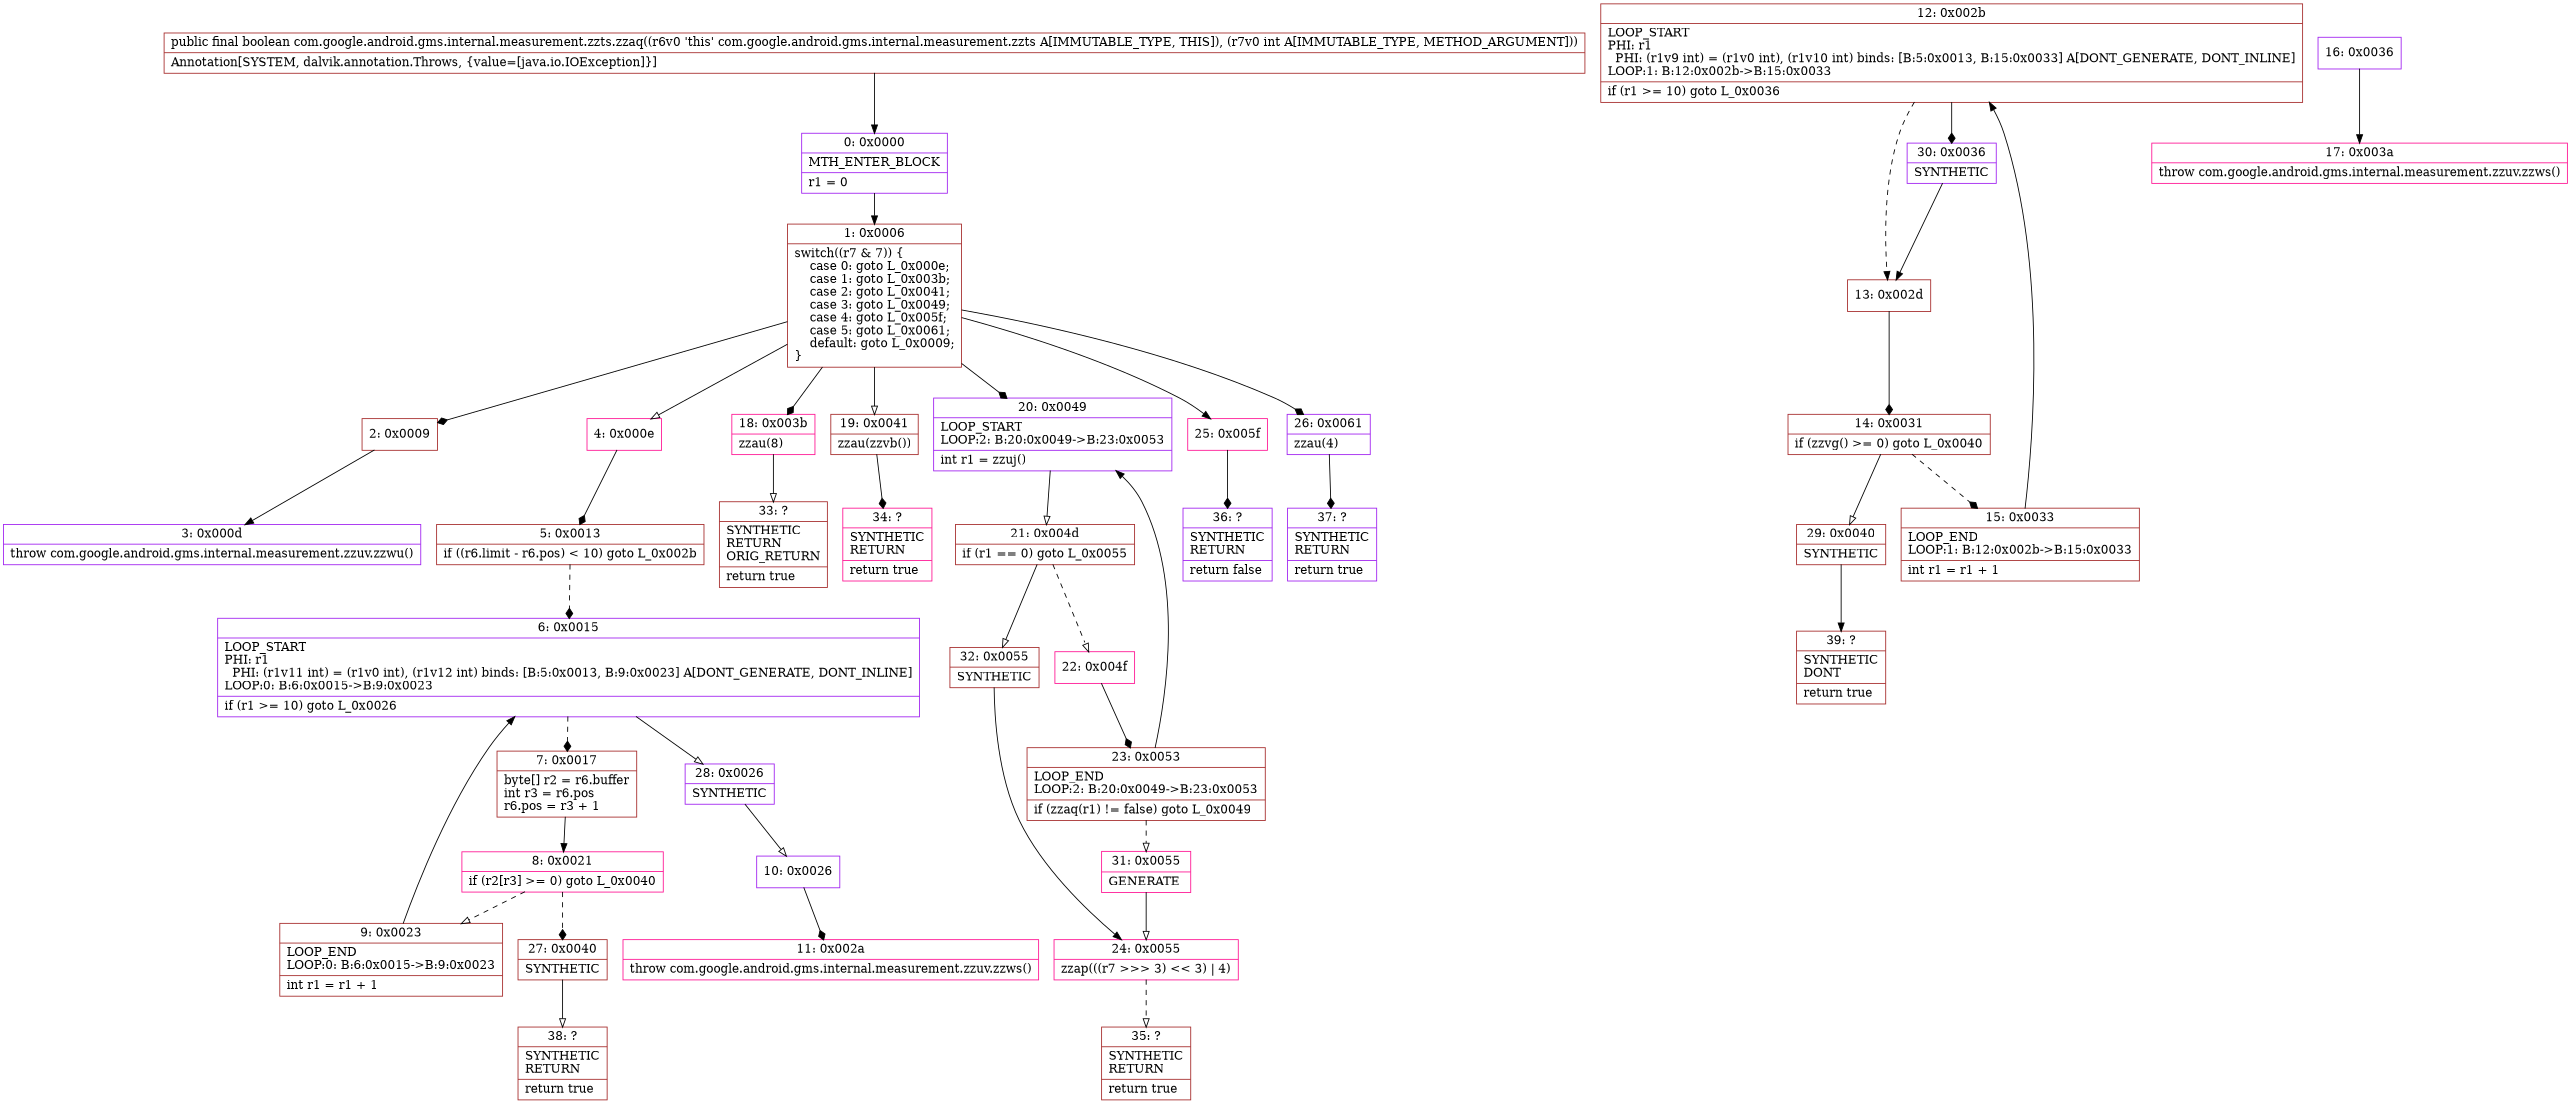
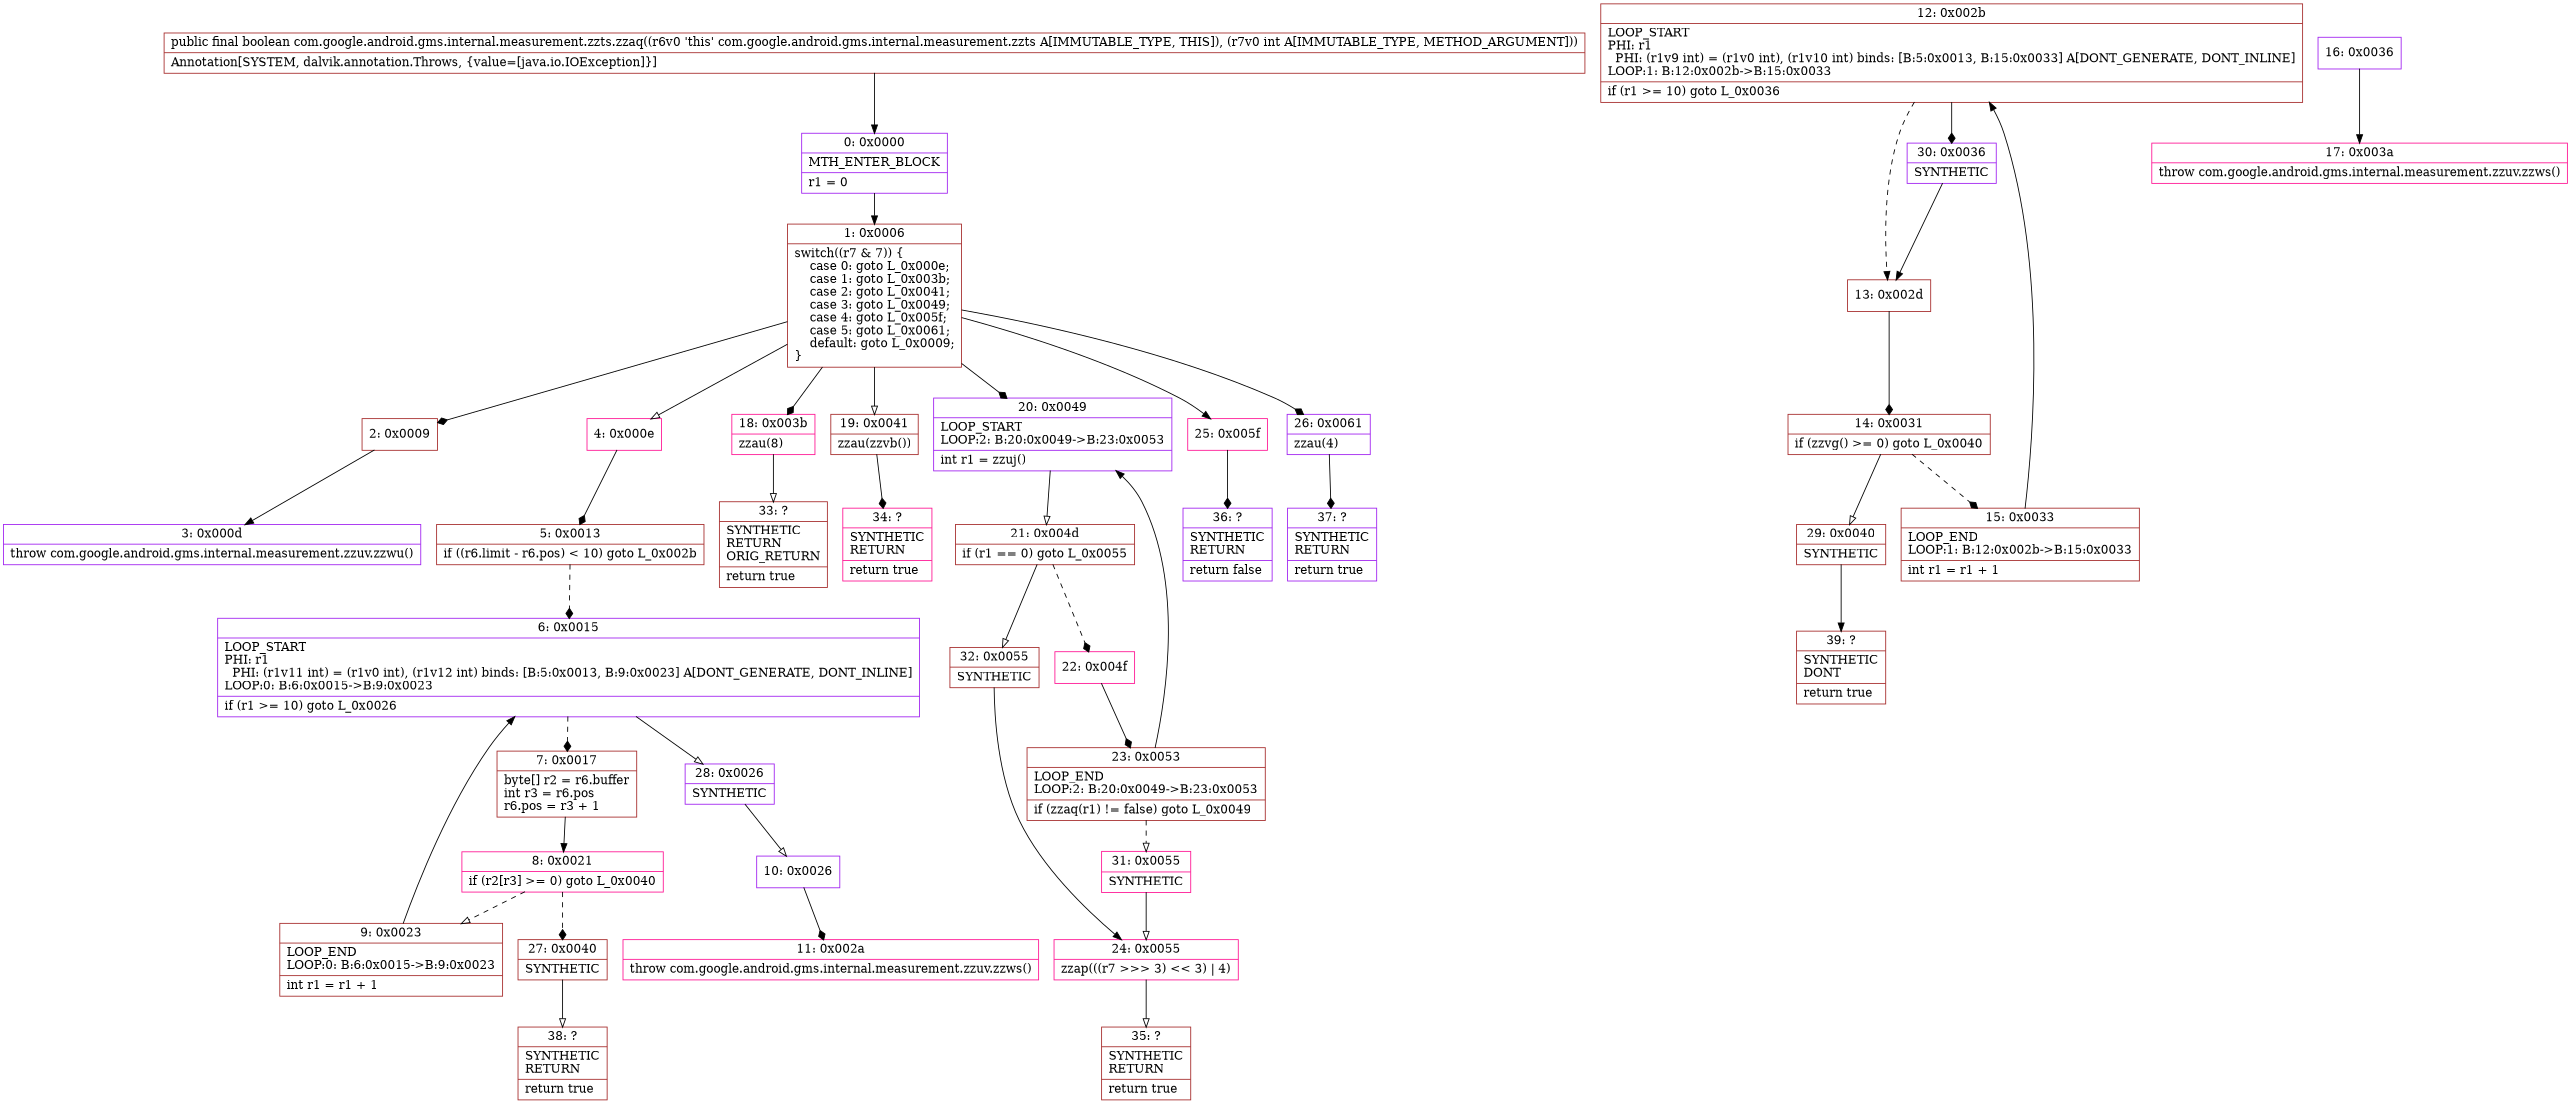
  digraph {
    node [color=brown shape=record]
    edge [arrowhead=diamond]
    n1 [color=purple label="{0\:\ 0x0000|MTH_ENTER_BLOCK\l|r1 = 0\l}"]
    n2 [label="{1\:\ 0x0006|switch((r7 & 7)) \{\l    case 0: goto L_0x000e;\l    case 1: goto L_0x003b;\l    case 2: goto L_0x0041;\l    case 3: goto L_0x0049;\l    case 4: goto L_0x005f;\l    case 5: goto L_0x0061;\l    default: goto L_0x0009;\l\}\l}"]
    n3 [label="{2\:\ 0x0009}"]
    n4 [color=deeppink label="{4\:\ 0x000e}"]
    n5 [color=deeppink label="{18\:\ 0x003b|zzau(8)\l}"]
    n6 [label="{19\:\ 0x0041|zzau(zzvb())\l}"]
    n7 [color=purple label="{20\:\ 0x0049|LOOP_START\lLOOP:2: B:20:0x0049\-\>B:23:0x0053\l|int r1 = zzuj()\l}"]
    n8 [color=deeppink label="{25\:\ 0x005f}"]
    n9 [color=purple label="{26\:\ 0x0061|zzau(4)\l}"]
    n10 [color=purple label="{3\:\ 0x000d|throw com.google.android.gms.internal.measurement.zzuv.zzwu()\l}"]
    n11 [label="{5\:\ 0x0013|if ((r6.limit \- r6.pos) \< 10) goto L_0x002b\l}"]
    n12 [label="{33\:\ ?|SYNTHETIC\lRETURN\lORIG_RETURN\l|return true\l}"]
    n13 [color=deeppink label="{34\:\ ?|SYNTHETIC\lRETURN\l|return true\l}"]
    n14 [label="{21\:\ 0x004d|if (r1 == 0) goto L_0x0055\l}"]
    n15 [color=purple label="{36\:\ ?|SYNTHETIC\lRETURN\l|return false\l}"]
    n16 [color=purple label="{37\:\ ?|SYNTHETIC\lRETURN\l|return true\l}"]
    n17 [color=purple label="{6\:\ 0x0015|LOOP_START\lPHI: r1 \l  PHI: (r1v11 int) = (r1v0 int), (r1v12 int) binds: [B:5:0x0013, B:9:0x0023] A[DONT_GENERATE, DONT_INLINE]\lLOOP:0: B:6:0x0015\-\>B:9:0x0023\l|if (r1 \>= 10) goto L_0x0026\l}"]
    n18 [label="{7\:\ 0x0017|byte[] r2 = r6.buffer\lint r3 = r6.pos\lr6.pos = r3 + 1\l}"]
    n19 [color=purple label="{28\:\ 0x0026|SYNTHETIC\l}"]
    n20 [label="{12\:\ 0x002b|LOOP_START\lPHI: r1 \l  PHI: (r1v9 int) = (r1v0 int), (r1v10 int) binds: [B:5:0x0013, B:15:0x0033] A[DONT_GENERATE, DONT_INLINE]\lLOOP:1: B:12:0x002b\-\>B:15:0x0033\l|if (r1 \>= 10) goto L_0x0036\l}"]
    n21 [label="{13\:\ 0x002d}"]
    n22 [color=purple label="{30\:\ 0x0036|SYNTHETIC\l}"]
    n23 [color=deeppink label="{8\:\ 0x0021|if (r2[r3] \>= 0) goto L_0x0040\l}"]
    n24 [color=purple label="{10\:\ 0x0026}"]
    n25 [label="{9\:\ 0x0023|LOOP_END\lLOOP:0: B:6:0x0015\-\>B:9:0x0023\l|int r1 = r1 + 1\l}"]
    n26 [label="{27\:\ 0x0040|SYNTHETIC\l}"]
    n27 [label="{38\:\ ?|SYNTHETIC\lRETURN\l|return true\l}"]
    n28 [color=deeppink label="{11\:\ 0x002a|throw com.google.android.gms.internal.measurement.zzuv.zzws()\l}"]
    n29 [label="{14\:\ 0x0031|if (zzvg() \>= 0) goto L_0x0040\l}"]
    n30 [label="{15\:\ 0x0033|LOOP_END\lLOOP:1: B:12:0x002b\-\>B:15:0x0033\l|int r1 = r1 + 1\l}"]
    n31 [label="{29\:\ 0x0040|SYNTHETIC\l}"]
    n32 [label="{39\:\ ?|SYNTHETIC\lDONT\l|return true\l}"]
    n33 [color=purple label="{16\:\ 0x0036}"]
    n34 [color=deeppink label="{17\:\ 0x003a|throw com.google.android.gms.internal.measurement.zzuv.zzws()\l}"]
    n35 [color=deeppink label="{22\:\ 0x004f}"]
    n36 [label="{32\:\ 0x0055|SYNTHETIC\l}"]
    n37 [label="{23\:\ 0x0053|LOOP_END\lLOOP:2: B:20:0x0049\-\>B:23:0x0053\l|if (zzaq(r1) != false) goto L_0x0049\l}"]
    n38 [color=deeppink label="{24\:\ 0x0055|zzap(((r7 \>\>\> 3) \<\< 3) \| 4)\l}"]
-   n39 [color=deeppink label="{31\:\ 0x0055|GENERATE\l}"]
+   n39 [color=deeppink label="{31\:\ 0x0055|SYNTHETIC\l}"]
    n40 [label="{35\:\ ?|SYNTHETIC\lRETURN\l|return true\l}"]
    n41 [label="{public final boolean com.google.android.gms.internal.measurement.zzts.zzaq((r6v0 'this' com.google.android.gms.internal.measurement.zzts A[IMMUTABLE_TYPE, THIS]), (r7v0 int A[IMMUTABLE_TYPE, METHOD_ARGUMENT]))  | Annotation[SYSTEM, dalvik.annotation.Throws, \{value=[java.io.IOException]\}]\l}"]
    n1 -> n2 [arrowhead=normal]
    n2 -> n3
    n2 -> n4 [arrowhead=onormal]
    n2 -> n5
    n2 -> n6 [arrowhead=onormal]
    n2 -> n7
    n2 -> n8 [arrowhead=normal]
    n2 -> n9
    n3 -> n10 [arrowhead=normal]
    n4 -> n11
    n5 -> n12 [arrowhead=onormal]
    n6 -> n13
    n7 -> n14 [arrowhead=onormal]
    n8 -> n15
    n9 -> n16
    n11 -> n17 [style=dashed]
-   n14 -> n35 [arrowhead=onormal style=dashed]
+   n14 -> n35 [style=dashed]
    n14 -> n36 [arrowhead=onormal]
    n17 -> n18 [style=dashed]
    n17 -> n19 [arrowhead=onormal]
    n18 -> n23 [arrowhead=normal]
    n19 -> n24 [arrowhead=onormal]
    n20 -> n21 [arrowhead=normal style=dashed]
    n20 -> n22
    n21 -> n29
    n22 -> n21 [arrowhead=normal]
    n23 -> n25 [arrowhead=onormal style=dashed]
    n23 -> n26 [style=dashed]
    n24 -> n28
    n25 -> n17 [arrowhead=normal]
    n26 -> n27 [arrowhead=onormal]
    n29 -> n30 [style=dashed]
    n29 -> n31 [arrowhead=onormal]
    n30 -> n20 [arrowhead=normal]
    n31 -> n32 [arrowhead=normal]
    n33 -> n34 [arrowhead=normal]
    n35 -> n37
    n36 -> n38 [arrowhead=normal]
    n37 -> n7 [arrowhead=normal]
    n37 -> n39 [arrowhead=onormal style=dashed]
-   n38 -> n40 [arrowhead=onormal style=dashed]
+   n38 -> n40 [arrowhead=onormal]
    n39 -> n38 [arrowhead=onormal]
    n41 -> n1 [arrowhead=normal]
  }
